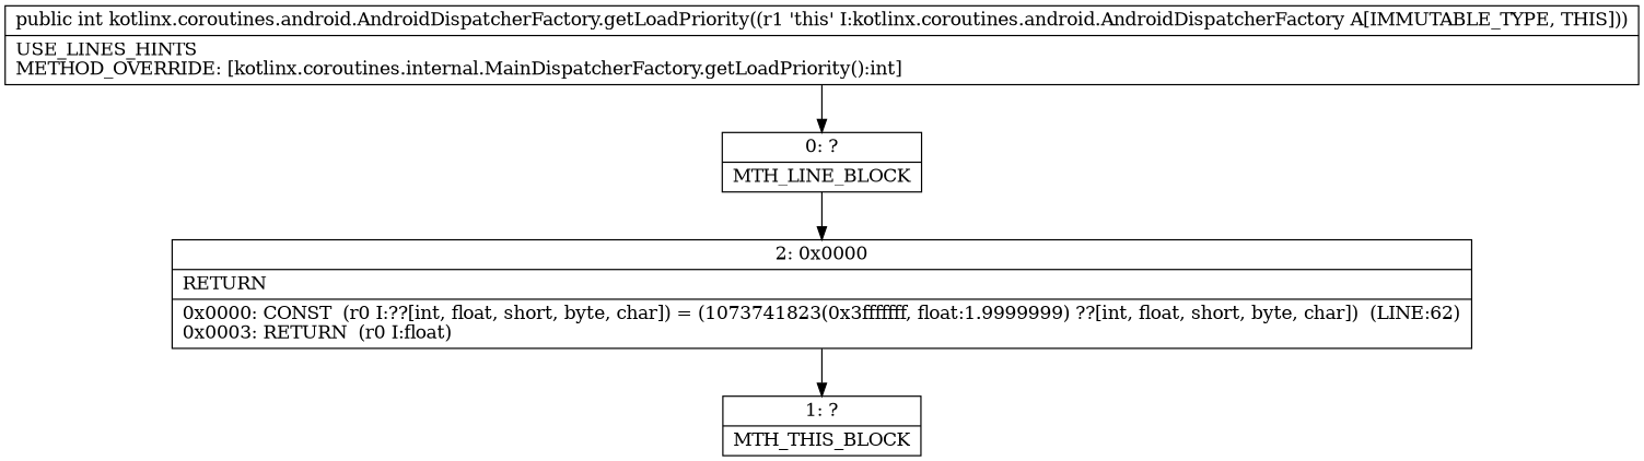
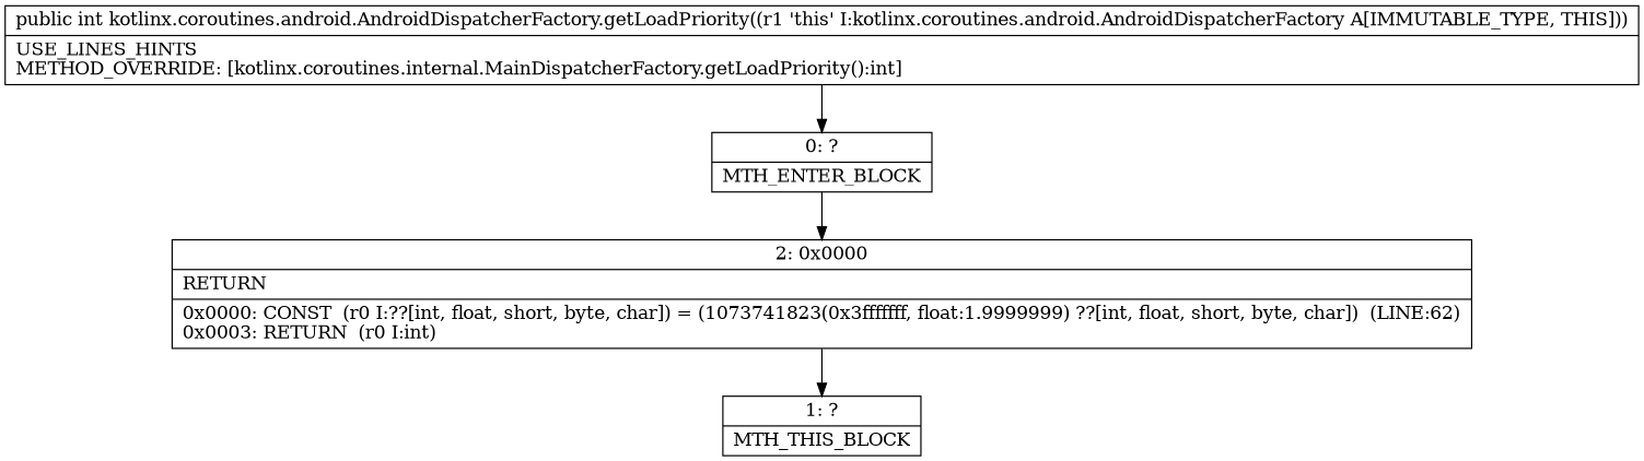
  digraph {
    fontname="DejaVu Serif"
    node [fontname="DejaVu Serif" shape=record]
    edge [fontname="DejaVu Serif"]
-   n1 [label="{0\:\ ?|MTH_LINE_BLOCK\l}"]
-   n2 [label="{2\:\ 0x0000|RETURN\l|0x0000: CONST  (r0 I:??[int, float, short, byte, char]) = (1073741823(0x3fffffff, float:1.9999999) ??[int, float, short, byte, char])  (LINE:62)\l0x0003: RETURN  (r0 I:float) \l}"]
+   n1 [label="{0\:\ ?|MTH_ENTER_BLOCK\l}"]
+   n2 [label="{2\:\ 0x0000|RETURN\l|0x0000: CONST  (r0 I:??[int, float, short, byte, char]) = (1073741823(0x3fffffff, float:1.9999999) ??[int, float, short, byte, char])  (LINE:62)\l0x0003: RETURN  (r0 I:int) \l}"]
    n3 [label="{1\:\ ?|MTH_THIS_BLOCK\l}"]
    n4 [label="{public int kotlinx.coroutines.android.AndroidDispatcherFactory.getLoadPriority((r1 'this' I:kotlinx.coroutines.android.AndroidDispatcherFactory A[IMMUTABLE_TYPE, THIS]))  | USE_LINES_HINTS\lMETHOD_OVERRIDE: [kotlinx.coroutines.internal.MainDispatcherFactory.getLoadPriority():int]\l}"]
    n1 -> n2
    n2 -> n3
    n4 -> n1
  }
